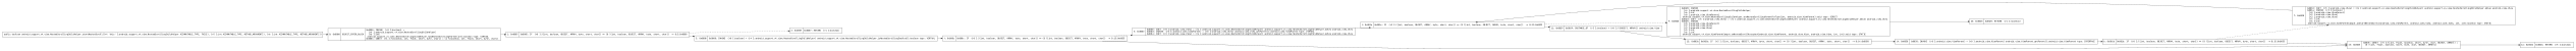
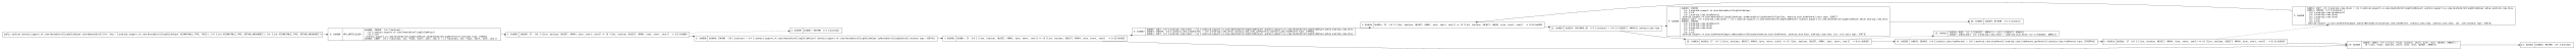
  digraph {
    fontname="JetBrains Mono"
    rankdir=LR
    node [fontname="JetBrains Mono" shape=record]
    edge [fontname="JetBrains Mono"]
-   n1 [label="{0\:\ 0x0000|OBJECT_ENTER_BLOCK\l|0x0000: INVOKE  (r0 I:boolean) = \l  (r4 I:android.support.v4.view.NestedScrollingChildHelper)\l  (r6 I:int)\l android.support.v4.view.NestedScrollingChildHelper.hasNestedScrollingParent(int):boolean type: VIRTUAL \l0x0004: CONST  (r1 I:?[boolean, int, float, short, byte, char]) = (1 ?[boolean, int, float, short, byte, char]) \l}"]
+   n1 [label="{0\:\ 0x0000|MTH_ENTER_BLOCK\l|0x0000: INVOKE  (r0 I:boolean) = \l  (r4 I:android.support.v4.view.NestedScrollingChildHelper)\l  (r6 I:int)\l android.support.v4.view.NestedScrollingChildHelper.hasNestedScrollingParent(int):boolean type: VIRTUAL \l0x0004: CONST  (r1 I:?[boolean, int, float, short, byte, char]) = (1 ?[boolean, int, float, short, byte, char]) \l}"]
    n2 [label="{1\:\ 0x0005|0x0005: IF  (r0 I:?[int, boolean, OBJECT, ARRAY, byte, short, char]) == (0 ?[int, boolean, OBJECT, ARRAY, byte, short, char])  \-\> B:3:0x0008 \l}"]
    n3 [label="{2\:\ 0x0007|0x0007: RETURN  (r1 I:boolean) \l}"]
    n4 [label="{3\:\ 0x0008|0x0008: INVOKE  (r0 I:boolean) = (r4 I:android.support.v4.view.NestedScrollingChildHelper) android.support.v4.view.NestedScrollingChildHelper.isNestedScrollingEnabled():boolean type: VIRTUAL \l}"]
    n5 [label="{4\:\ 0x000c|0x000c: IF  (r0 I:?[int, boolean, OBJECT, ARRAY, byte, short, char]) == (0 ?[int, boolean, OBJECT, ARRAY, byte, short, char])  \-\> B:15:0x0035 \l}"]
    n6 [label="{5\:\ 0x000e|0x000e: IGET  (r0 I:android.view.View) = (r4 I:android.support.v4.view.NestedScrollingChildHelper) android.support.v4.view.NestedScrollingChildHelper.mView android.view.View \l0x0010: INVOKE  (r0 I:android.view.ViewParent) = (r0 I:android.view.View) android.view.View.getParent():android.view.ViewParent type: VIRTUAL \l0x0014: IGET  (r2 I:android.view.View) = (r4 I:android.support.v4.view.NestedScrollingChildHelper) android.support.v4.view.NestedScrollingChildHelper.mView android.view.View \l}"]
    n7 [label="{15\:\ 0x0035|0x0035: CONST  (r5 I:?[int, float, boolean, short, byte, char, OBJECT, ARRAY]) = \l  (0 ?[int, float, boolean, short, byte, char, OBJECT, ARRAY])\l \l}"]
    n8 [label="{8\:\ 0x001e|0x001e: IF  (r3 I:?[int, boolean, OBJECT, ARRAY, byte, short, char]) == (0 ?[int, boolean, OBJECT, ARRAY, byte, short, char])  \-\> B:11:0x0029 \l}"]
    n9 [label="{16\:\ 0x0036|0x0036: RETURN  (r5 I:boolean) \l}"]
    n10 [label="{6\:\ 0x0016|0x0016: IF  (r0 I:?[int, boolean, OBJECT, ARRAY, byte, short, char]) == (0 ?[int, boolean, OBJECT, ARRAY, byte, short, char])  \-\> B:15:0x0035 \l}"]
    n11 [label="{7\:\ 0x0018|0x0018: IGET  (r3 I:android.view.View) = (r4 I:android.support.v4.view.NestedScrollingChildHelper) android.support.v4.view.NestedScrollingChildHelper.mView android.view.View \l0x001a: INVOKE  (r3 I:boolean) = \l  (r0 I:android.view.ViewParent)\l  (r9 I:android.view.View)\l  (r3 I:android.view.View)\l  (r5 I:int)\l  (r6 I:int)\l android.support.v4.view.ViewParentCompat.onStartNestedScroll(android.view.ViewParent, android.view.View, android.view.View, int, int):boolean type: STATIC \l}"]
    n12 [label="{9\:\ 0x0020|0x0020: INVOKE  \l  (r4 I:android.support.v4.view.NestedScrollingChildHelper)\l  (r6 I:int)\l  (r0 I:android.view.ViewParent)\l android.support.v4.view.NestedScrollingChildHelper.setNestedScrollingParentForType(int, android.view.ViewParent):void type: DIRECT \l0x0023: IGET  (r3 I:android.view.View) = (r4 I:android.support.v4.view.NestedScrollingChildHelper) android.support.v4.view.NestedScrollingChildHelper.mView android.view.View \l0x0025: INVOKE  \l  (r0 I:android.view.ViewParent)\l  (r2 I:android.view.View)\l  (r3 I:android.view.View)\l  (r5 I:int)\l  (r6 I:int)\l android.support.v4.view.ViewParentCompat.onNestedScrollAccepted(android.view.ViewParent, android.view.View, android.view.View, int, int):void type: STATIC \l}"]
    n13 [label="{11\:\ 0x0029|0x0029: INSTANCE_OF  (r3 I:boolean) = (r0 I:?[OBJECT, ARRAY]) android.view.View \l}"]
    n14 [label="{10\:\ 0x0028|0x0028: RETURN  (r1 I:boolean) \l}"]
    n15 [label="{12\:\ 0x002b|0x002b: IF  (r3 I:?[int, boolean, OBJECT, ARRAY, byte, short, char]) == (0 ?[int, boolean, OBJECT, ARRAY, byte, short, char])  \-\> B:14:0x0030 \l}"]
+   n16 [label="{13\:\ 0x002d|0x002d: MOVE  (r2 I:?[OBJECT, ARRAY]) = (r0 I:?[OBJECT, ARRAY]) \l0x002e: CHECK_CAST  (r2 I:android.view.View) = (android.view.View) (r2 I:?[OBJECT, ARRAY]) \l}"]
    n17 [label="{14\:\ 0x0030|0x0030: INVOKE  (r0 I:android.view.ViewParent) = (r0 I:android.view.ViewParent) android.view.ViewParent.getParent():android.view.ViewParent type: INTERFACE \l}"]
    n18 [label="{public boolean android.support.v4.view.NestedScrollingChildHelper.startNestedScroll((r4 'this' I:android.support.v4.view.NestedScrollingChildHelper A[IMMUTABLE_TYPE, THIS]), (r5 I:int A[IMMUTABLE_TYPE, METHOD_ARGUMENT]), (r6 I:int A[IMMUTABLE_TYPE, METHOD_ARGUMENT])) }"]
    n1 -> n2
    n2 -> n3 [style=dashed]
    n2 -> n4
    n4 -> n5
    n5 -> n6 [style=dashed]
    n5 -> n7
    n6 -> n8
    n7 -> n9
-   n8 -> n12 [style=dashed]
+   n13 -> n12 [style=dashed]
    n8 -> n13
    n10 -> n7
    n10 -> n11 [style=dashed]
    n11 -> n8
    n12 -> n14
    n13 -> n15
+   n15 -> n16 [style=dashed]
    n15 -> n17
    n17 -> n10
    n18 -> n1
  }
